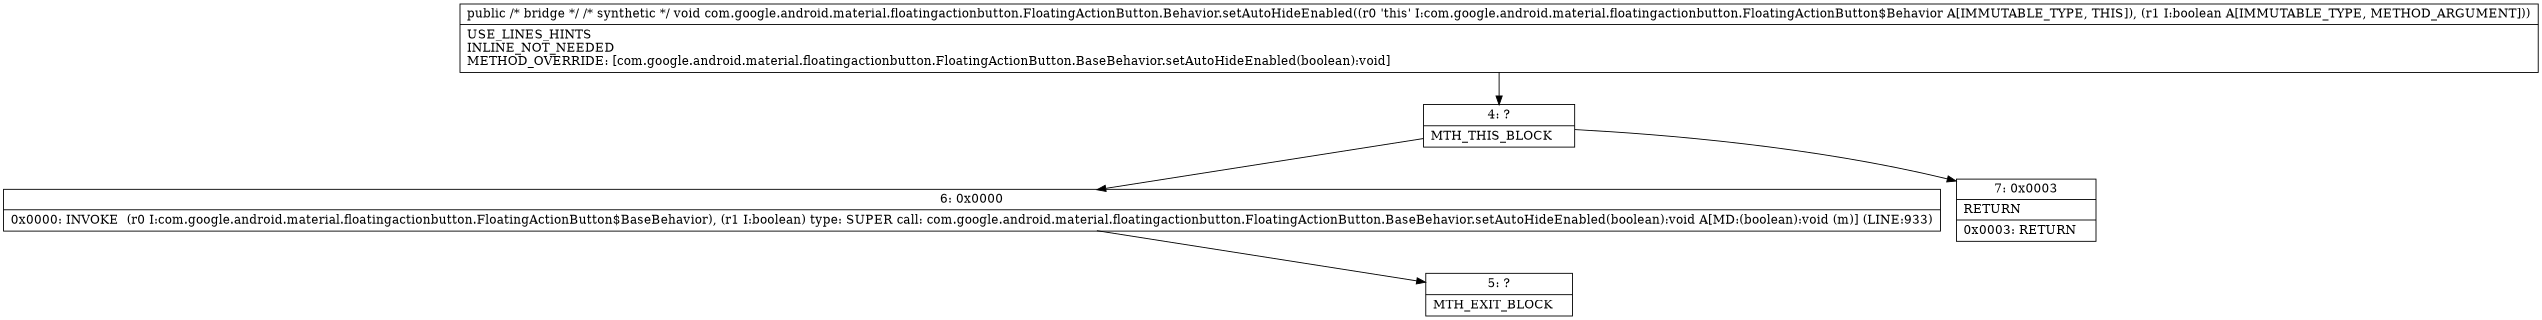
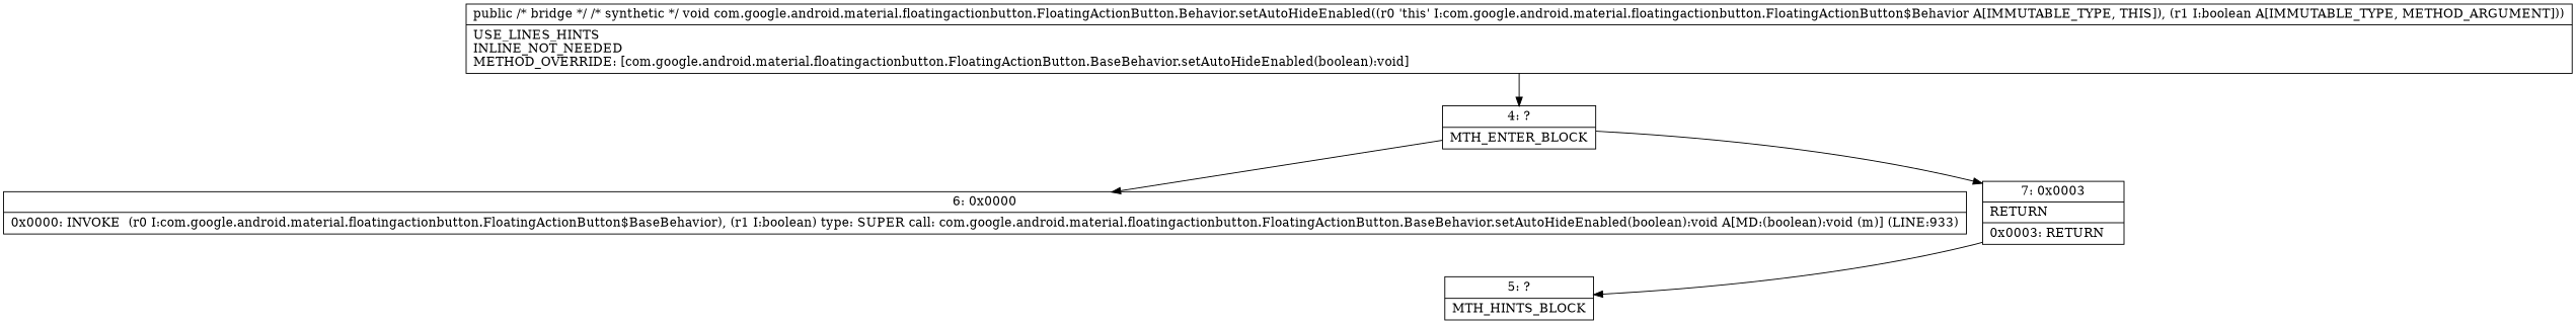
  digraph {
    node [shape=record]
-   n1 [label="{4\:\ ?|MTH_THIS_BLOCK\l}"]
+   n1 [label="{4\:\ ?|MTH_ENTER_BLOCK\l}"]
    n2 [label="{6\:\ 0x0000|0x0000: INVOKE  (r0 I:com.google.android.material.floatingactionbutton.FloatingActionButton$BaseBehavior), (r1 I:boolean) type: SUPER call: com.google.android.material.floatingactionbutton.FloatingActionButton.BaseBehavior.setAutoHideEnabled(boolean):void A[MD:(boolean):void (m)] (LINE:933)\l}"]
    n3 [label="{7\:\ 0x0003|RETURN\l|0x0003: RETURN   \l}"]
-   n4 [label="{5\:\ ?|MTH_EXIT_BLOCK\l}"]
+   n4 [label="{5\:\ ?|MTH_HINTS_BLOCK\l}"]
    n5 [label="{public \/* bridge *\/ \/* synthetic *\/ void com.google.android.material.floatingactionbutton.FloatingActionButton.Behavior.setAutoHideEnabled((r0 'this' I:com.google.android.material.floatingactionbutton.FloatingActionButton$Behavior A[IMMUTABLE_TYPE, THIS]), (r1 I:boolean A[IMMUTABLE_TYPE, METHOD_ARGUMENT]))  | USE_LINES_HINTS\lINLINE_NOT_NEEDED\lMETHOD_OVERRIDE: [com.google.android.material.floatingactionbutton.FloatingActionButton.BaseBehavior.setAutoHideEnabled(boolean):void]\l}"]
    n1 -> n2
    n1 -> n3
-   n2 -> n4
+   n3 -> n4
    n5 -> n1
  }
